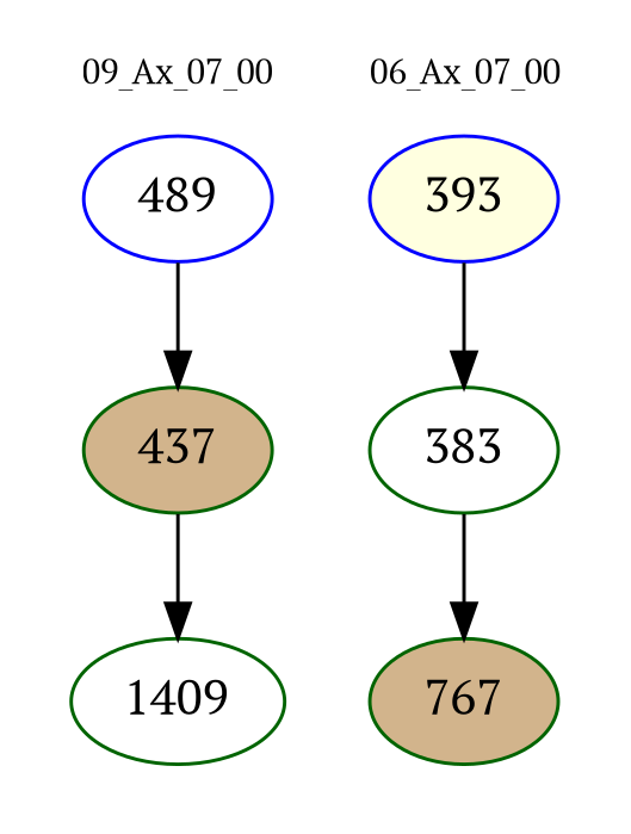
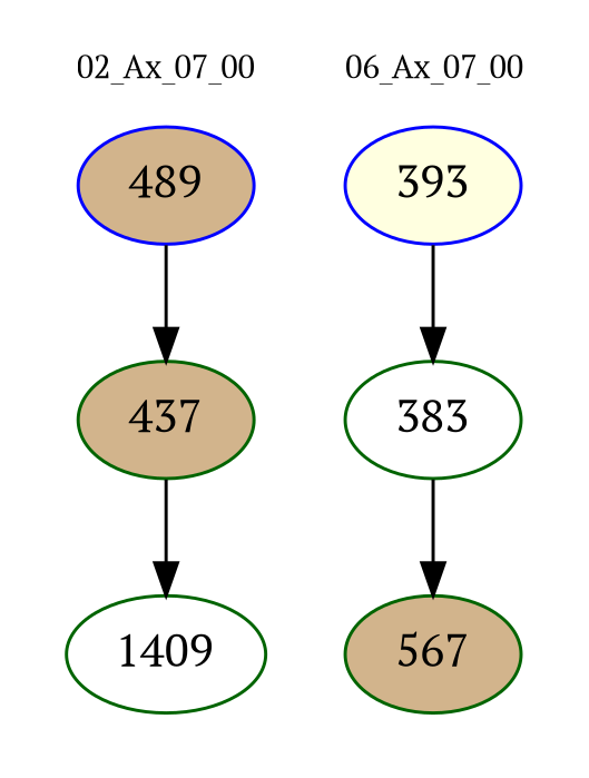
  digraph {
    fontname="PT Serif"
    node [color=darkgreen fillcolor=tan fontname="PT Serif" style=filled]
    edge [color=black fontname="PT Serif"]
-   n1 [color=blue fillcolor=white label=489]
+   n1 [color=blue label=489]
    n2 [label=437]
    n3 [fillcolor=white label=1409]
    n4 [color=blue fillcolor=lightyellow label=393]
    n5 [fillcolor=white label=383]
-   n6 [label=767]
+   n6 [label=567]
    subgraph cluster_1 {
      color=white
      fontsize=10
-     label="09_Ax_07_00"
+     label="02_Ax_07_00"
      n1
      n2
      n3
    }
    subgraph cluster_2 {
      color=white
      fontsize=10
      label="06_Ax_07_00"
      n4
      n5
      n6
    }
    n1 -> n2
    n2 -> n3
    n4 -> n5
    n5 -> n6
  }
